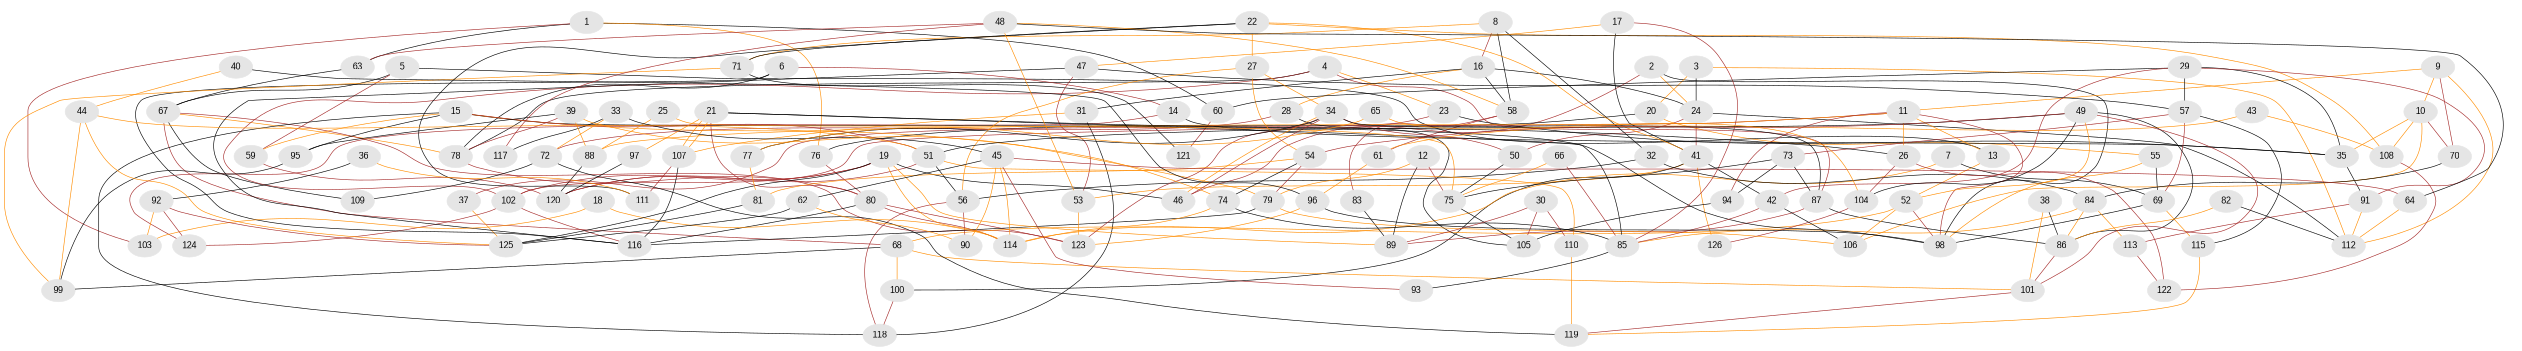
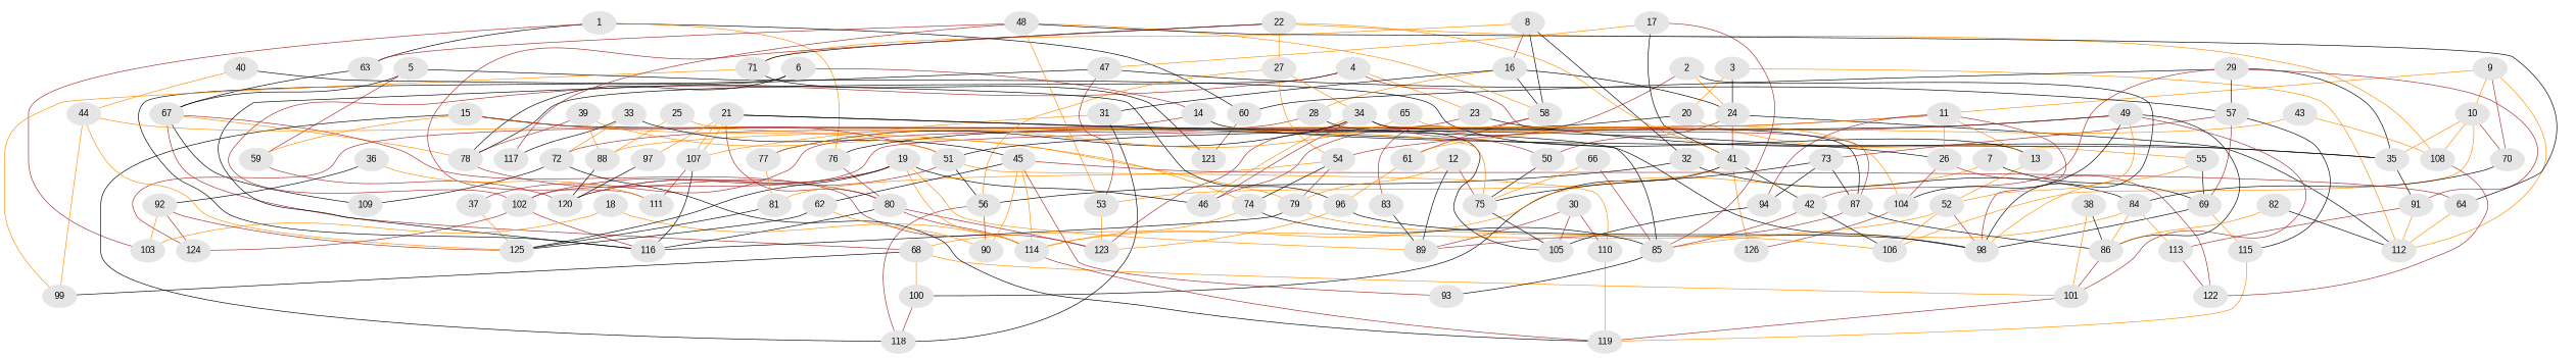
  graph {
    fontname="Liberation Sans"
    node [color=gray90 fontname="Liberation Sans" style=filled]
    edge [color=black fontname="Liberation Sans"]
    1
    60
    63
    76
    103
    121
    67
    80
    2
    24
    46
    98
    112
    41
    50
    3
    20
    55
    4
    23
    78
    87
    102
    35
    37
    89
    86
    116
    124
    5
    13
    59
    52
    120
    123
    68
    109
    6
    14
    7
    69
    114
    115
    119
    8
    16
    32
    58
    71
    28
    31
    56
    84
    61
    83
    99
    9
    10
    11
    70
    106
    108
    26
    88
    94
    91
    122
    104
    105
    12
    75
    79
    107
    111
    15
    51
-   95
    118
    110
    72
    17
    47
    85
    42
    53
    100
    126
    57
    93
    18
    19
    125
    21
    97
    22
    27
    34
    54
    25
    77
    74
    81
    90
    29
    73
    113
    30
    33
    45
    117
    62
    64
    36
    92
    38
    101
    39
    40
    44
    96
    43
    48
    49
    65
    66
    82
    1 -- 60
    1 -- 63
    1 -- 76 [color=darkorange]
    1 -- 103 [color=brown]
    60 -- 121 [color=brown]
    63 -- 67
    76 -- 80 [color=brown]
    67 -- 78 [color=darkorange]
    67 -- 123 [color=brown]
    67 -- 68 [color=brown]
    67 -- 109
    80 -- 116
    80 -- 123 [color=brown]
    80 -- 114 [color=brown]
    2 -- 24 [color=darkorange]
    2 -- 46 [color=brown]
    2 -- 98
    24 -- 112
    24 -- 41 [color=brown]
    24 -- 50 [color=brown]
    41 -- 42
    41 -- 53 [color=darkorange]
    41 -- 100
    41 -- 126 [color=darkorange]
    50 -- 75
    3 -- 24
    3 -- 112 [color=darkorange]
    3 -- 20 [color=darkorange]
    20 -- 76
    20 -- 55 [color=darkorange]
    55 -- 98 [color=darkorange]
    55 -- 69
    4 -- 23 [color=darkorange]
    4 -- 78
    4 -- 87 [color=brown]
    4 -- 102 [color=brown]
    23 -- 35
    23 -- 37 [color=brown]
    78 -- 80 [color=brown]
    87 -- 89 [color=brown]
    87 -- 86
    102 -- 116 [color=brown]
    102 -- 124 [color=brown]
    35 -- 91
    37 -- 125 [color=darkorange]
    86 -- 101 [color=brown]
    5 -- 67
    5 -- 13
    5 -- 59 [color=brown]
    13 -- 52 [color=darkorange]
    59 -- 120 [color=brown]
    52 -- 98 [color=brown]
    52 -- 68 [color=darkorange]
    52 -- 106 [color=darkorange]
    68 -- 99
    68 -- 100 [color=darkorange]
    68 -- 101 [color=darkorange]
    6 -- 78
    6 -- 116
    6 -- 14 [color=brown]
    14 -- 35
    14 -- 124 [color=brown]
    7 -- 69
    7 -- 114 [color=darkorange]
    69 -- 98
    69 -- 115 [color=darkorange]
+   114 -- 119 [color=brown]
    115 -- 119 [color=darkorange]
    8 -- 16 [color=brown]
    8 -- 32
    8 -- 58
    8 -- 71 [color=darkorange]
    16 -- 24
    16 -- 58
    16 -- 28 [color=darkorange]
    16 -- 31
    32 -- 56
    32 -- 84
    58 -- 61 [color=brown]
    58 -- 83 [color=brown]
    71 -- 121
    71 -- 99 [color=darkorange]
    28 -- 105
    28 -- 72 [color=brown]
    31 -- 107 [color=darkorange]
    31 -- 118
    56 -- 118 [color=brown]
    56 -- 90 [color=brown]
    84 -- 86 [color=darkorange]
    84 -- 85 [color=darkorange]
    84 -- 113 [color=darkorange]
    61 -- 96 [color=darkorange]
    83 -- 89
    9 -- 112 [color=darkorange]
    9 -- 10 [color=darkorange]
    9 -- 11 [color=darkorange]
    9 -- 70 [color=brown]
    10 -- 35 [color=darkorange]
    10 -- 70 [color=brown]
    10 -- 106 [color=darkorange]
    10 -- 108 [color=darkorange]
    11 -- 98 [color=brown]
    11 -- 102 [color=brown]
    11 -- 13 [color=darkorange]
    11 -- 26 [color=darkorange]
    11 -- 88 [color=darkorange]
    11 -- 94 [color=brown]
    70 -- 84
    108 -- 122 [color=brown]
    26 -- 122 [color=brown]
    26 -- 104 [color=brown]
    88 -- 120
    94 -- 105
    91 -- 112 [color=darkorange]
    91 -- 113 [color=brown]
    104 -- 126 [color=brown]
    12 -- 89
    12 -- 75 [color=brown]
    12 -- 79 [color=darkorange]
    75 -- 105
    79 -- 116
    79 -- 106 [color=darkorange]
    107 -- 116
    107 -- 111 [color=brown]
    15 -- 98
    15 -- 59 [color=darkorange]
    15 -- 79 [color=darkorange]
    15 -- 51 [color=brown]
-   15 -- 95
    15 -- 118
    51 -- 120 [color=brown]
    51 -- 56
    51 -- 110 [color=darkorange]
-   95 -- 99
    110 -- 119 [color=darkorange]
    72 -- 109
    72 -- 119
    17 -- 41
    17 -- 47 [color=darkorange]
    17 -- 85 [color=brown]
    47 -- 116
    47 -- 53 [color=brown]
    47 -- 57
    85 -- 93
    42 -- 106
    42 -- 85 [color=brown]
    53 -- 123 [color=darkorange]
    100 -- 118 [color=brown]
    57 -- 69 [color=brown]
    57 -- 115
    57 -- 73 [color=brown]
    18 -- 103 [color=darkorange]
    18 -- 114 [color=darkorange]
    19 -- 46
    19 -- 102 [color=brown]
    19 -- 89 [color=darkorange]
    19 -- 120 [color=brown]
    19 -- 114 [color=darkorange]
    19 -- 125
    21 -- 80 [color=brown]
    21 -- 26
    21 -- 107 [color=darkorange]
    21 -- 107 [color=darkorange]
    21 -- 85
    21 -- 97 [color=darkorange]
    97 -- 120
    22 -- 41 [color=darkorange]
    22 -- 71
    22 -- 108 [color=darkorange]
-   22 -- 111
+   22 -- 111 [color=brown]
    22 -- 27 [color=darkorange]
    27 -- 56 [color=darkorange]
    27 -- 34 [color=darkorange]
    27 -- 54 [color=darkorange]
    34 -- 46 [color=darkorange]
    34 -- 46 [color=brown]
    34 -- 50 [color=brown]
    34 -- 87
    34 -- 123 [color=brown]
    34 -- 77
    54 -- 79 [color=brown]
    54 -- 74
    54 -- 81 [color=darkorange]
    25 -- 88 [color=darkorange]
    25 -- 75 [color=darkorange]
    77 -- 81 [color=darkorange]
    74 -- 114 [color=darkorange]
    74 -- 85
    81 -- 125
    29 -- 60
    29 -- 35
    29 -- 91 [color=brown]
    29 -- 42 [color=brown]
    29 -- 57
    73 -- 87
    73 -- 94
    73 -- 75
    113 -- 122 [color=brown]
    30 -- 89 [color=brown]
    30 -- 105 [color=brown]
    30 -- 110 [color=brown]
    33 -- 72 [color=darkorange]
    33 -- 45
    33 -- 117
    45 -- 114 [color=darkorange]
    45 -- 93 [color=brown]
    45 -- 90 [color=darkorange]
    45 -- 62
    45 -- 64 [color=brown]
    62 -- 125
    62 -- 90 [color=darkorange]
    64 -- 112 [color=darkorange]
    36 -- 111 [color=darkorange]
    36 -- 92
    92 -- 103 [color=darkorange]
    92 -- 124 [color=brown]
    92 -- 125 [color=brown]
    38 -- 86
    38 -- 101 [color=darkorange]
    101 -- 119 [color=brown]
    39 -- 78 [color=brown]
    39 -- 88 [color=darkorange]
-   39 -- 95
    39 -- 74 [color=darkorange]
    40 -- 44 [color=darkorange]
    40 -- 96
    44 -- 99 [color=darkorange]
    44 -- 51 [color=darkorange]
    44 -- 125 [color=darkorange]
    96 -- 98
    96 -- 123 [color=darkorange]
    43 -- 61 [color=darkorange]
    43 -- 108 [color=darkorange]
    48 -- 63 [color=brown]
    48 -- 58 [color=darkorange]
    48 -- 53 [color=darkorange]
    48 -- 117 [color=brown]
    48 -- 64
    49 -- 86
    49 -- 52 [color=darkorange]
    49 -- 104
    49 -- 51
    49 -- 54 [color=brown]
    49 -- 101 [color=brown]
    65 -- 104 [color=darkorange]
    65 -- 77 [color=darkorange]
    66 -- 75 [color=darkorange]
    66 -- 85 [color=brown]
    82 -- 112
    82 -- 86 [color=darkorange]
  }
